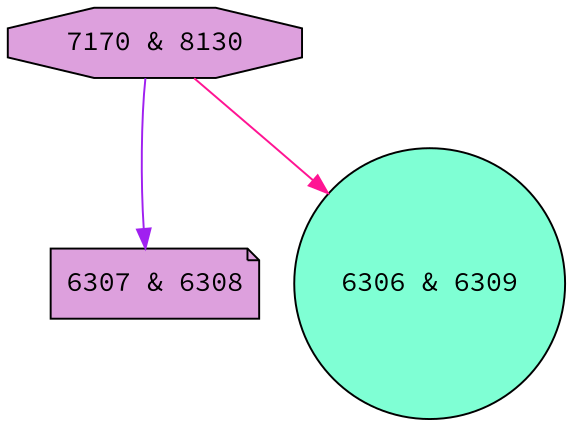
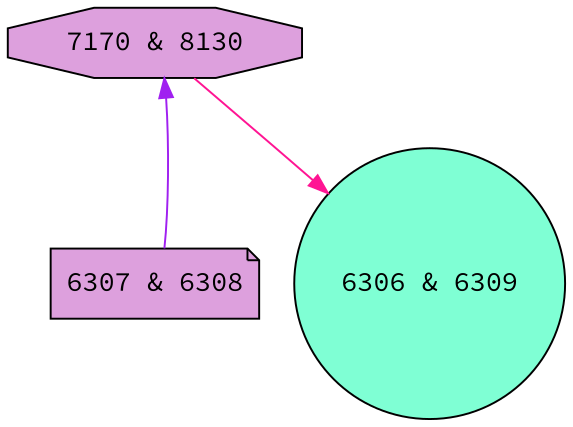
  digraph {
    fontname="Source Code Pro"
    node [fillcolor=plum fontname="Source Code Pro" style=filled]
    edge [fontname="Source Code Pro"]
    n1 [fillcolor=aquamarine label="6306 & 6309" shape=circle]
    n2 [label="6307 & 6308" shape=note]
    n3 [label="7170 & 8130" shape=octagon]
    n3 -> n1 [color=deeppink]
-   n3 -> n2 [color=purple]
+   n2 -> n3 [color=purple]
  }
